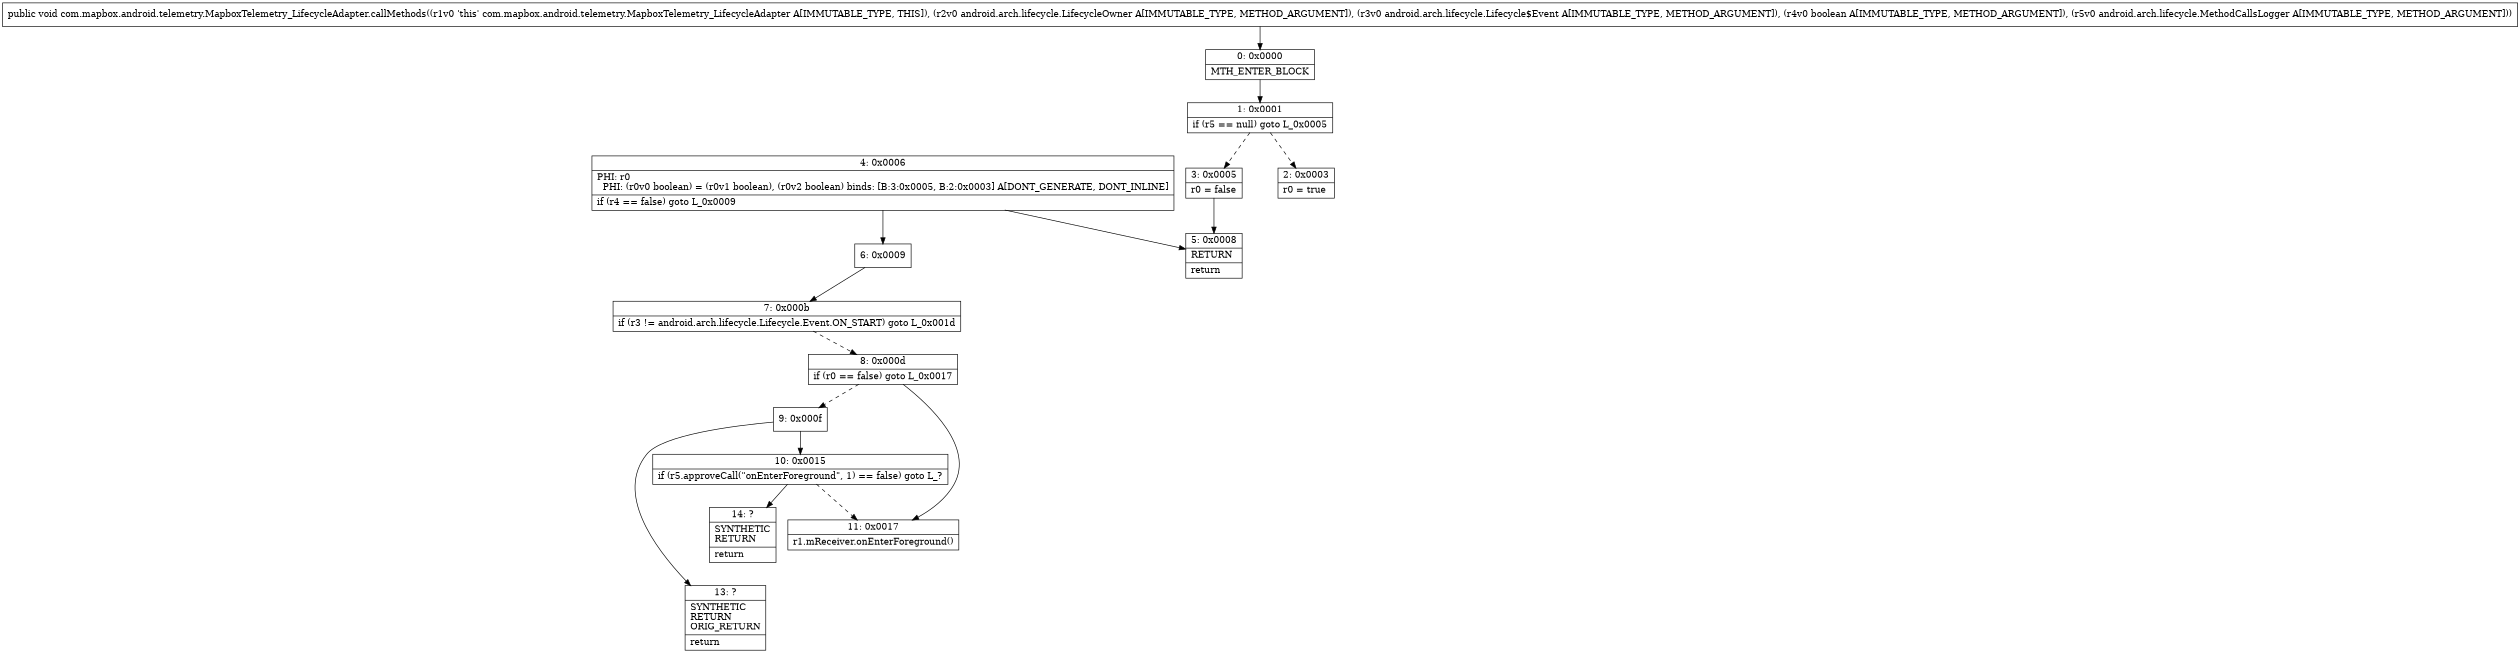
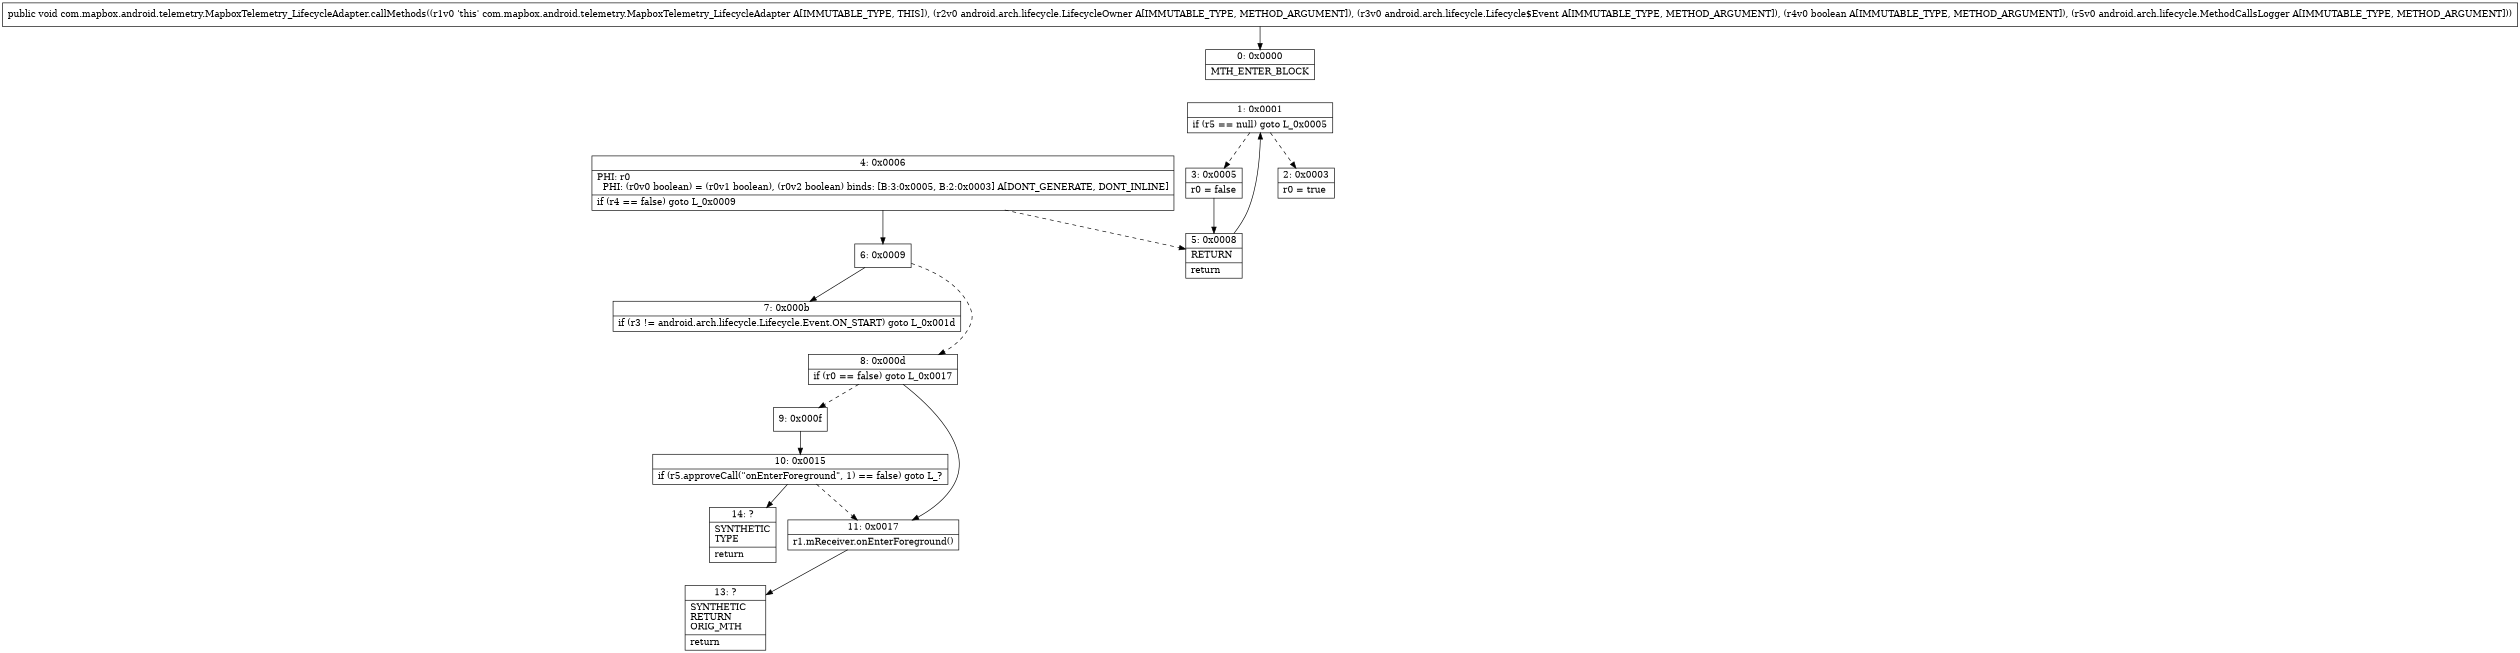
  digraph {
    node [shape=record]
    n1 [label="{0\:\ 0x0000|MTH_ENTER_BLOCK\l}"]
    n2 [label="{1\:\ 0x0001|if (r5 == null) goto L_0x0005\l}"]
    n3 [label="{2\:\ 0x0003|r0 = true\l}"]
    n4 [label="{3\:\ 0x0005|r0 = false\l}"]
    n5 [label="{5\:\ 0x0008|RETURN\l|return\l}"]
    n6 [label="{4\:\ 0x0006|PHI: r0 \l  PHI: (r0v0 boolean) = (r0v1 boolean), (r0v2 boolean) binds: [B:3:0x0005, B:2:0x0003] A[DONT_GENERATE, DONT_INLINE]\l|if (r4 == false) goto L_0x0009\l}"]
    n7 [label="{6\:\ 0x0009}"]
    n8 [label="{7\:\ 0x000b|if (r3 != android.arch.lifecycle.Lifecycle.Event.ON_START) goto L_0x001d\l}"]
    n9 [label="{8\:\ 0x000d|if (r0 == false) goto L_0x0017\l}"]
    n10 [label="{9\:\ 0x000f}"]
    n11 [label="{11\:\ 0x0017|r1.mReceiver.onEnterForeground()\l}"]
    n12 [label="{10\:\ 0x0015|if (r5.approveCall(\"onEnterForeground\", 1) == false) goto L_?\l}"]
-   n13 [label="{13\:\ ?|SYNTHETIC\lRETURN\lORIG_RETURN\l|return\l}"]
-   n14 [label="{14\:\ ?|SYNTHETIC\lRETURN\l|return\l}"]
+   n13 [label="{13\:\ ?|SYNTHETIC\lRETURN\lORIG_MTH\l|return\l}"]
+   n14 [label="{14\:\ ?|SYNTHETIC\lTYPE\l|return\l}"]
    n15 [label="{public void com.mapbox.android.telemetry.MapboxTelemetry_LifecycleAdapter.callMethods((r1v0 'this' com.mapbox.android.telemetry.MapboxTelemetry_LifecycleAdapter A[IMMUTABLE_TYPE, THIS]), (r2v0 android.arch.lifecycle.LifecycleOwner A[IMMUTABLE_TYPE, METHOD_ARGUMENT]), (r3v0 android.arch.lifecycle.Lifecycle$Event A[IMMUTABLE_TYPE, METHOD_ARGUMENT]), (r4v0 boolean A[IMMUTABLE_TYPE, METHOD_ARGUMENT]), (r5v0 android.arch.lifecycle.MethodCallsLogger A[IMMUTABLE_TYPE, METHOD_ARGUMENT])) }"]
-   n1 -> n2
+   n5 -> n2
    n2 -> n3 [style=dashed]
    n2 -> n4 [style=dashed]
    n4 -> n5
-   n6 -> n5 [style=solid]
+   n6 -> n5 [style=dashed]
    n6 -> n7
    n7 -> n8
-   n8 -> n9 [style=dashed]
+   n7 -> n9 [style=dashed]
    n9 -> n10 [style=dashed]
    n9 -> n11
    n10 -> n12
-   n10 -> n13
+   n11 -> n13
    n12 -> n11 [style=dashed]
    n12 -> n14
    n15 -> n1
  }
